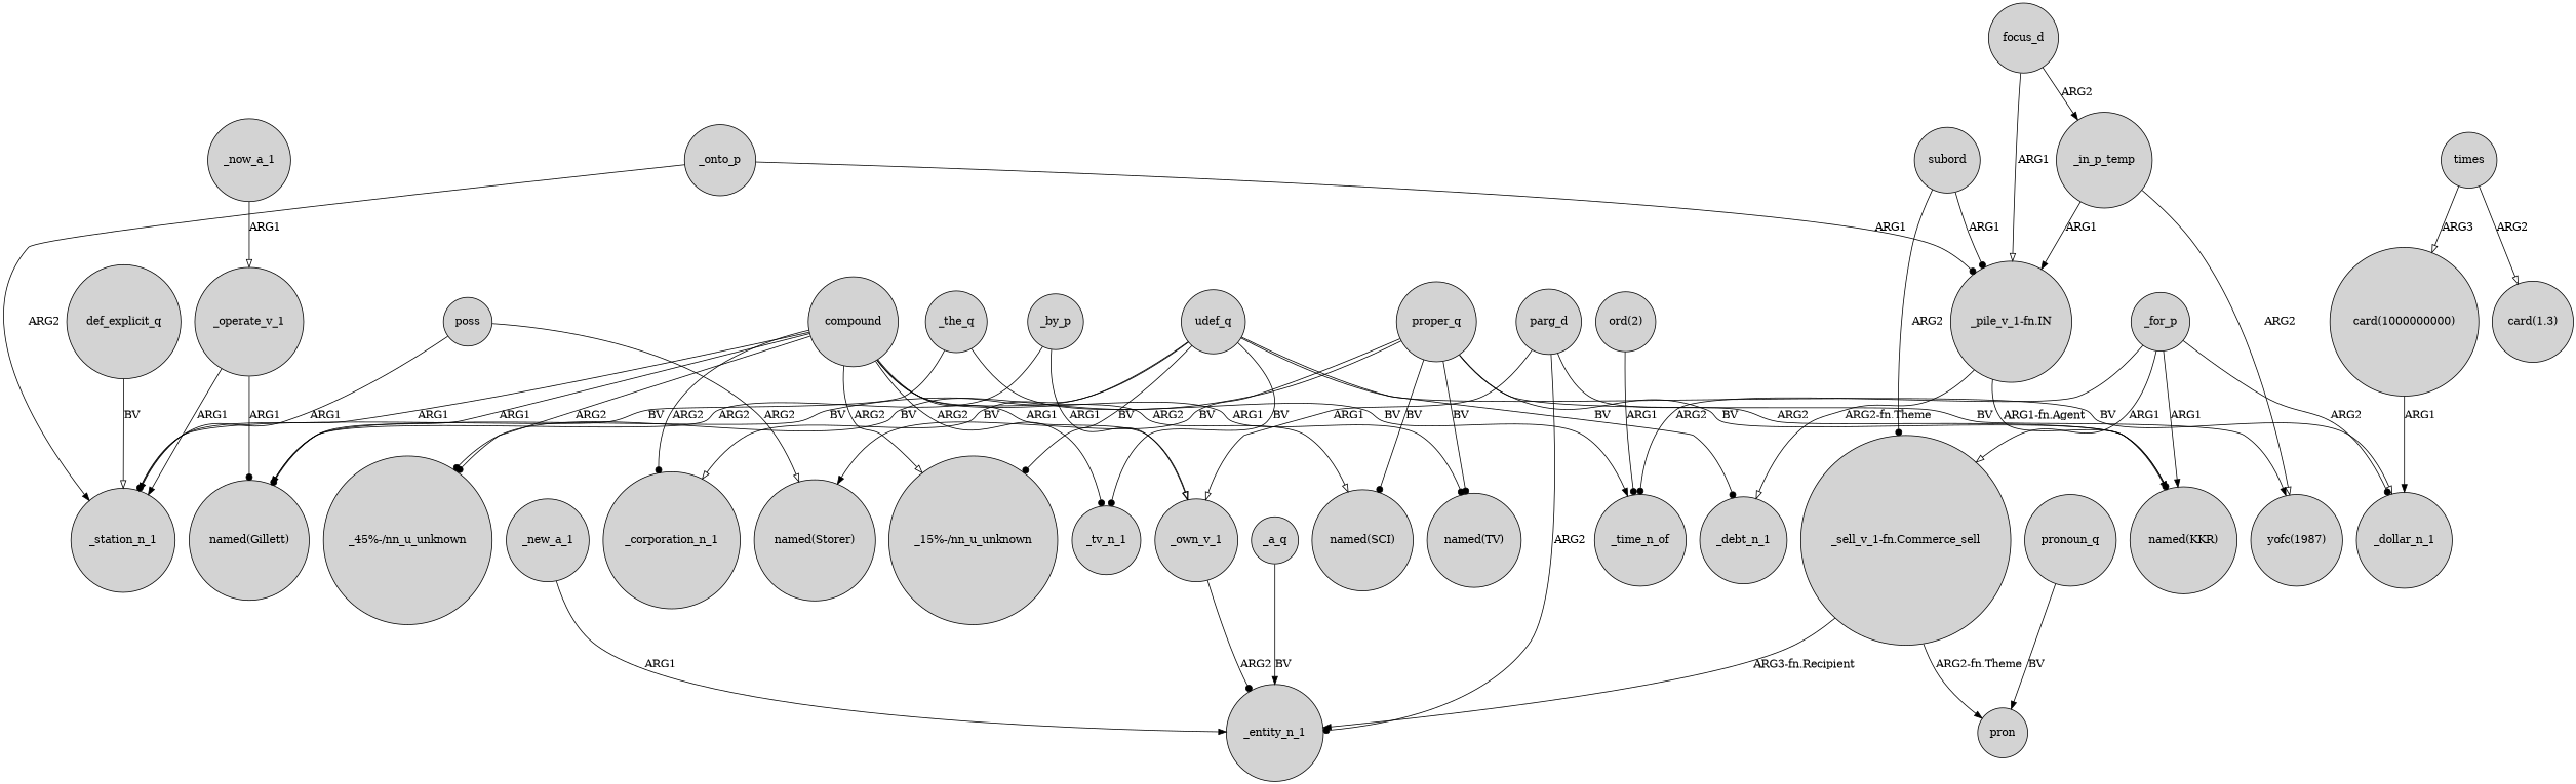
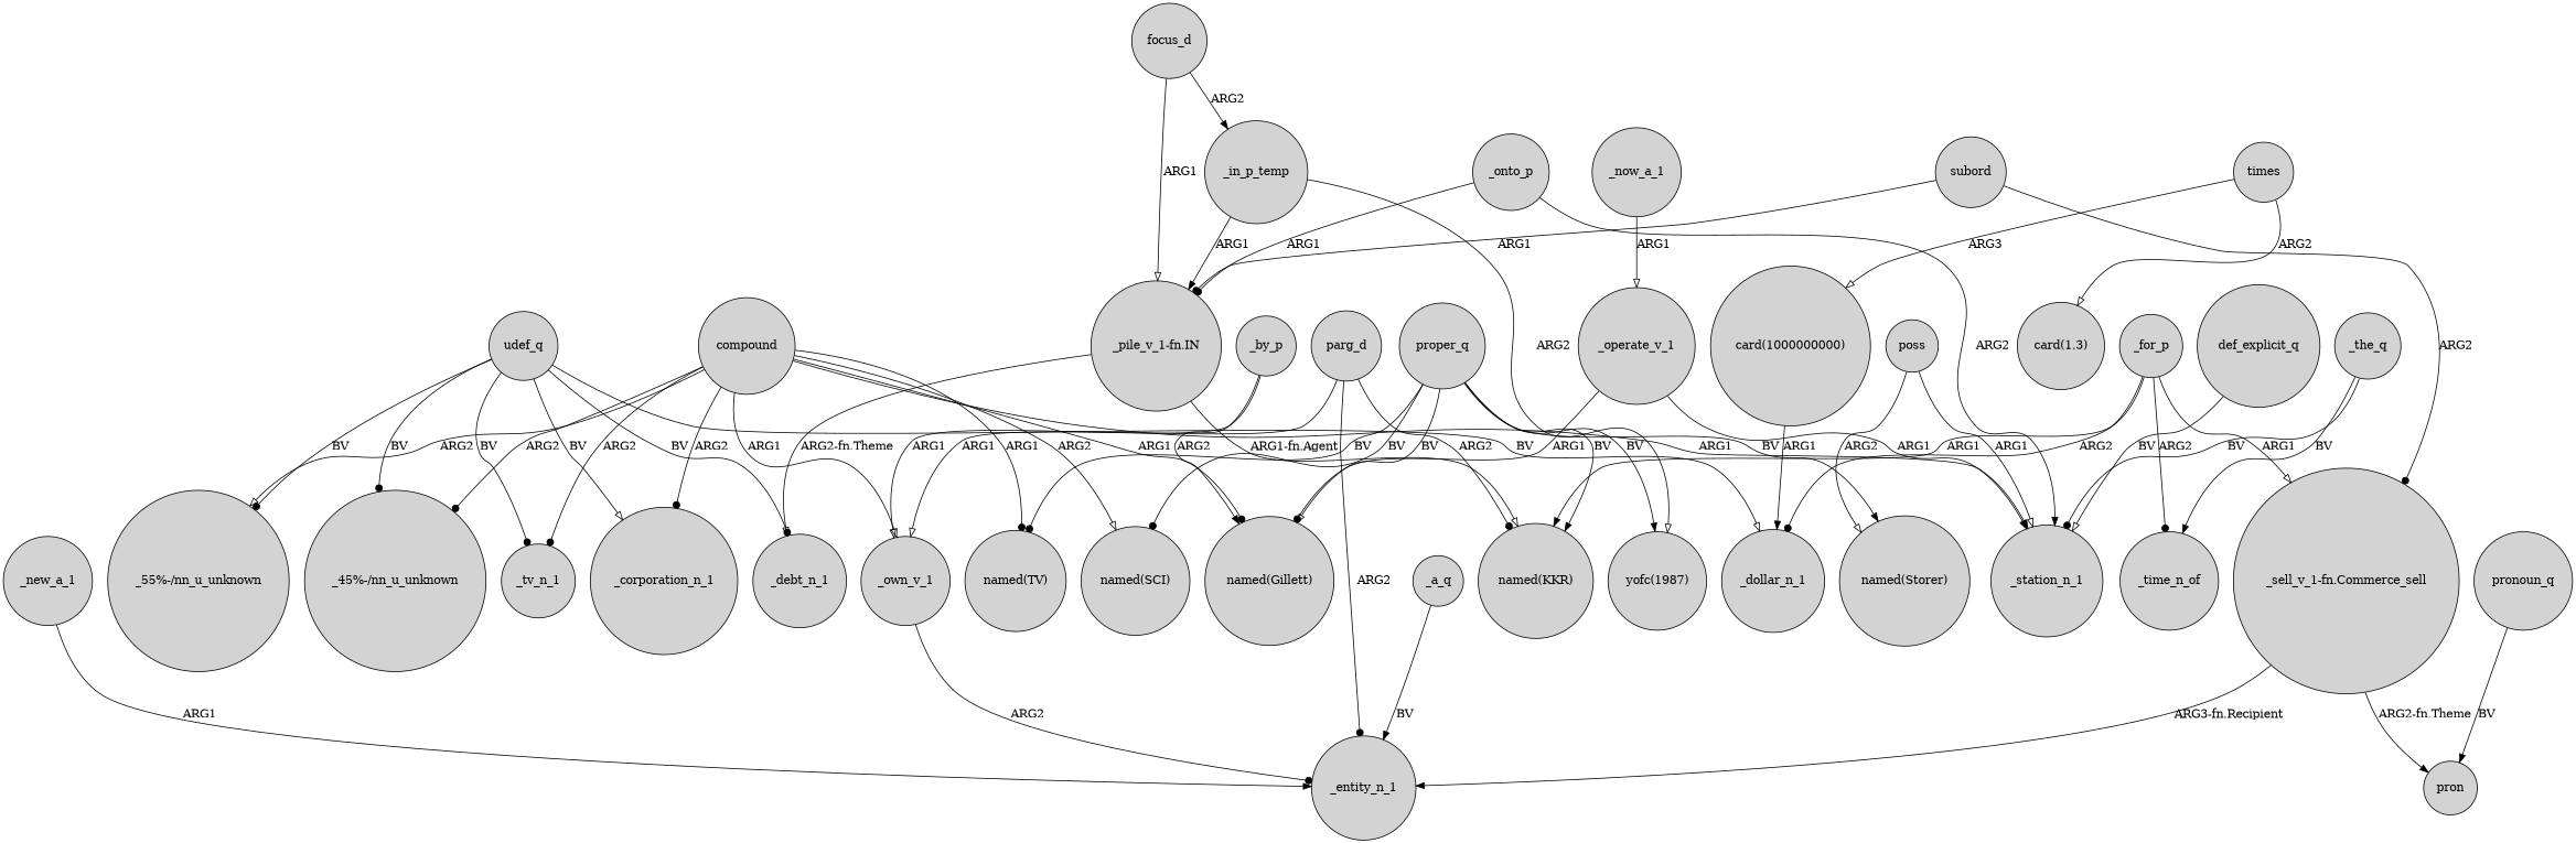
  digraph {
    node [shape=circle style=filled]
    edge [arrowhead=dot]
    _operate_v_1
    _station_n_1
    "named(Gillett)"
    _in_p_temp
    "yofc(1987)"
    "_pile_v_1-fn.IN"
    "named(KKR)"
    _debt_n_1
    focus_d
    parg_d
    _own_v_1
    _entity_n_1
    _for_p
    _dollar_n_1
    "_sell_v_1-fn.Commerce_sell"
    _time_n_of
    pron
    udef_q
    _tv_n_1
    _corporation_n_1
    "_45%-/nn_u_unknown"
-   "_55%-/nn_u_unknown" [label="_15%-/nn_u_unknown"]
+   "_55%-/nn_u_unknown"
    compound
    "named(TV)"
    "named(SCI)"
    _by_p
    subord
    times
    "card(1.3)"
    "card(1000000000)"
    proper_q
    "named(Storer)"
    _new_a_1
    poss
    _the_q
    _now_a_1
    pronoun_q
    _onto_p
    _a_q
    def_explicit_q
-   "ord(2)"
    _operate_v_1 -> _station_n_1 [arrowhead=normal label=ARG1]
    _operate_v_1 -> "named(Gillett)" [label=ARG1]
    _in_p_temp -> "yofc(1987)" [arrowhead=onormal label=ARG2]
    _in_p_temp -> "_pile_v_1-fn.IN" [arrowhead=normal label=ARG1]
    "_pile_v_1-fn.IN" -> "named(KKR)" [arrowhead=onormal label="ARG1-fn.Agent"]
    "_pile_v_1-fn.IN" -> _debt_n_1 [arrowhead=onormal label="ARG2-fn.Theme"]
    focus_d -> _in_p_temp [arrowhead=normal label=ARG2]
    focus_d -> "_pile_v_1-fn.IN" [arrowhead=onormal label=ARG1]
    parg_d -> "named(KKR)" [label=ARG2]
    parg_d -> _own_v_1 [arrowhead=onormal label=ARG1]
    parg_d -> _entity_n_1 [label=ARG2]
    _own_v_1 -> _entity_n_1 [label=ARG2]
    _for_p -> "named(KKR)" [arrowhead=normal label=ARG1]
    _for_p -> _dollar_n_1 [label=ARG2]
    _for_p -> "_sell_v_1-fn.Commerce_sell" [arrowhead=onormal label=ARG1]
    _for_p -> _time_n_of [label=ARG2]
    "_sell_v_1-fn.Commerce_sell" -> _entity_n_1 [arrowhead=normal label="ARG3-fn.Recipient"]
    "_sell_v_1-fn.Commerce_sell" -> pron [arrowhead=normal label="ARG2-fn.Theme"]
    udef_q -> _debt_n_1 [label=BV]
    udef_q -> _dollar_n_1 [arrowhead=onormal label=BV]
    udef_q -> _tv_n_1 [label=BV]
    udef_q -> _corporation_n_1 [arrowhead=onormal label=BV]
    udef_q -> "_45%-/nn_u_unknown" [label=BV]
    udef_q -> "_55%-/nn_u_unknown" [label=BV]
    compound -> _station_n_1 [arrowhead=normal label=ARG1]
    compound -> "named(Gillett)" [label=ARG1]
    compound -> _own_v_1 [arrowhead=onormal label=ARG1]
    compound -> _tv_n_1 [label=ARG2]
    compound -> _corporation_n_1 [label=ARG2]
    compound -> "_45%-/nn_u_unknown" [label=ARG2]
    compound -> "_55%-/nn_u_unknown" [arrowhead=onormal label=ARG2]
    compound -> "named(TV)" [label=ARG1]
    compound -> "named(SCI)" [arrowhead=onormal label=ARG2]
    _by_p -> "named(Gillett)" [arrowhead=normal label=ARG2]
    _by_p -> _own_v_1 [arrowhead=onormal label=ARG1]
    subord -> "_pile_v_1-fn.IN" [label=ARG1]
    subord -> "_sell_v_1-fn.Commerce_sell" [label=ARG2]
    times -> "card(1.3)" [arrowhead=onormal label=ARG2]
    times -> "card(1000000000)" [arrowhead=onormal label=ARG3]
    "card(1000000000)" -> _dollar_n_1 [arrowhead=normal label=ARG1]
    proper_q -> "named(Gillett)" [arrowhead=onormal label=BV]
    proper_q -> "yofc(1987)" [arrowhead=normal label=BV]
    proper_q -> "named(KKR)" [arrowhead=normal label=BV]
    proper_q -> "named(TV)" [label=BV]
    proper_q -> "named(SCI)" [label=BV]
    proper_q -> "named(Storer)" [arrowhead=normal label=BV]
    _new_a_1 -> _entity_n_1 [arrowhead=normal label=ARG1]
    poss -> _station_n_1 [arrowhead=onormal label=ARG1]
    poss -> "named(Storer)" [arrowhead=onormal label=ARG2]
    _the_q -> _station_n_1 [label=BV]
    _the_q -> _time_n_of [arrowhead=normal label=BV]
    _now_a_1 -> _operate_v_1 [arrowhead=onormal label=ARG1]
    pronoun_q -> pron [arrowhead=normal label=BV]
    _onto_p -> _station_n_1 [arrowhead=normal label=ARG2]
    _onto_p -> "_pile_v_1-fn.IN" [label=ARG1]
    _a_q -> _entity_n_1 [arrowhead=normal label=BV]
    def_explicit_q -> _station_n_1 [arrowhead=onormal label=BV]
-   "ord(2)" -> _time_n_of [label=ARG1]
  }
